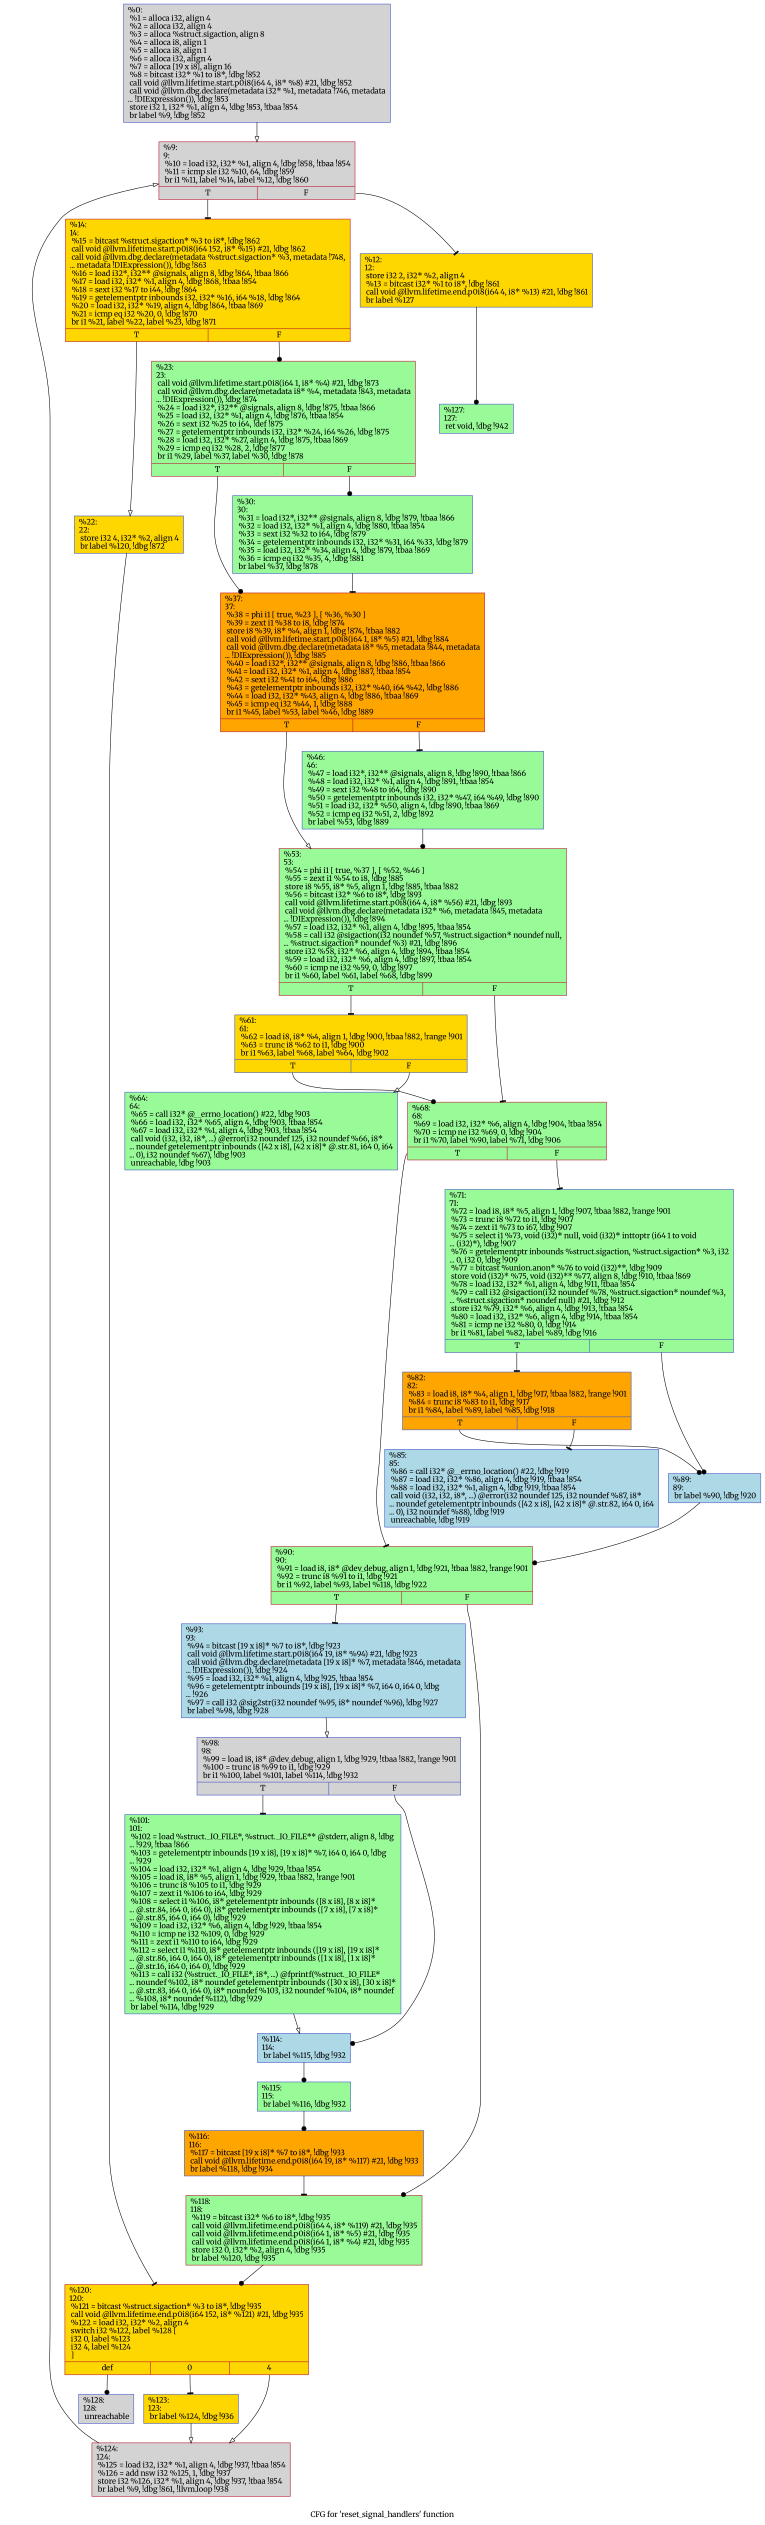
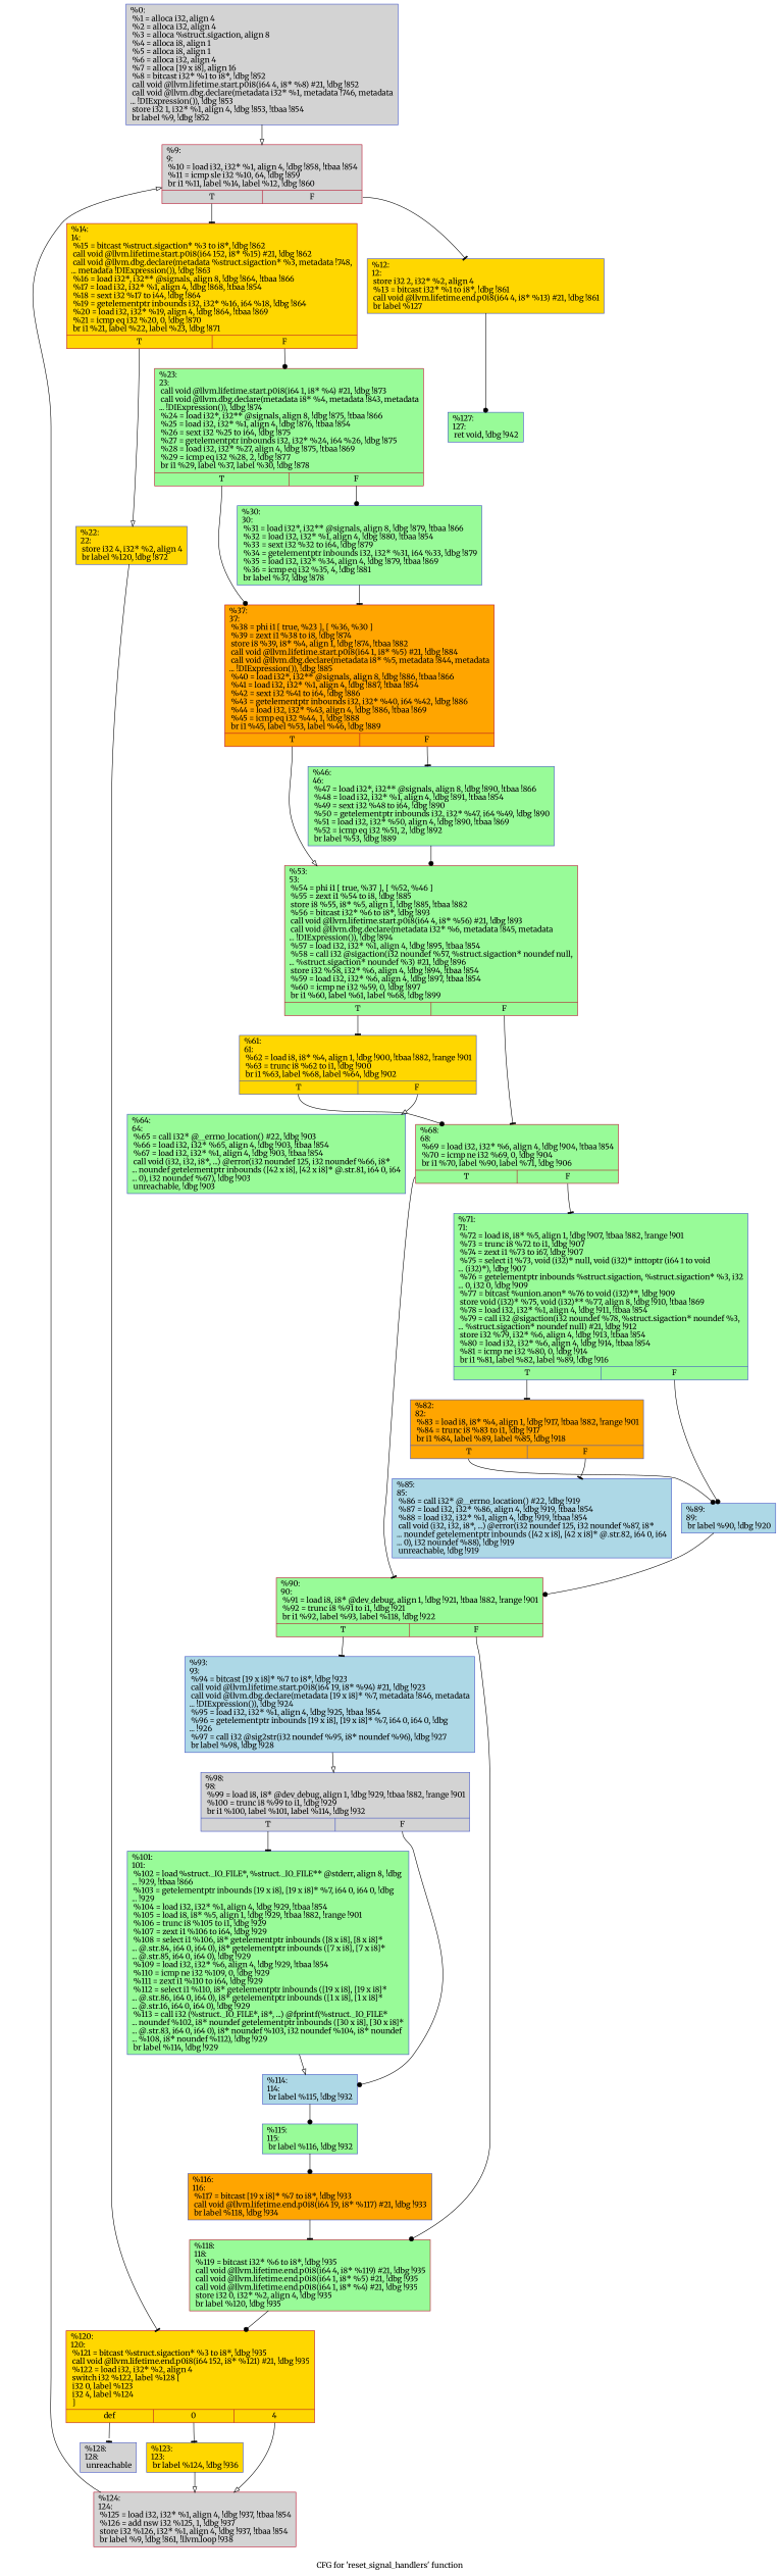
  digraph {
    fontname=Merriweather
    label="CFG for 'reset_signal_handlers' function"
    node [color="#3d50c3ff" fillcolor=palegreen fontname=Merriweather shape=record style=filled]
    edge [arrowhead=tee fontname=Merriweather]
    n1 [fillcolor=lightgrey label="{%0:\l  %1 = alloca i32, align 4\l  %2 = alloca i32, align 4\l  %3 = alloca %struct.sigaction, align 8\l  %4 = alloca i8, align 1\l  %5 = alloca i8, align 1\l  %6 = alloca i32, align 4\l  %7 = alloca [19 x i8], align 16\l  %8 = bitcast i32* %1 to i8*, !dbg !852\l  call void @llvm.lifetime.start.p0i8(i64 4, i8* %8) #21, !dbg !852\l  call void @llvm.dbg.declare(metadata i32* %1, metadata !746, metadata\l... !DIExpression()), !dbg !853\l  store i32 1, i32* %1, align 4, !dbg !853, !tbaa !854\l  br label %9, !dbg !852\l}"]
    n2 [color="#b70d28ff" fillcolor=lightgrey label="{%9:\l9:                                                \l  %10 = load i32, i32* %1, align 4, !dbg !858, !tbaa !854\l  %11 = icmp sle i32 %10, 64, !dbg !859\l  br i1 %11, label %14, label %12, !dbg !860\l|{<s0>T|<s1>F}}"]
    n3 [color="#b70d28ff" fillcolor=gold label="{%14:\l14:                                               \l  %15 = bitcast %struct.sigaction* %3 to i8*, !dbg !862\l  call void @llvm.lifetime.start.p0i8(i64 152, i8* %15) #21, !dbg !862\l  call void @llvm.dbg.declare(metadata %struct.sigaction* %3, metadata !748,\l... metadata !DIExpression()), !dbg !863\l  %16 = load i32*, i32** @signals, align 8, !dbg !864, !tbaa !866\l  %17 = load i32, i32* %1, align 4, !dbg !868, !tbaa !854\l  %18 = sext i32 %17 to i44, !dbg !864\l  %19 = getelementptr inbounds i32, i32* %16, i64 %18, !dbg !864\l  %20 = load i32, i32* %19, align 4, !dbg !864, !tbaa !869\l  %21 = icmp eq i32 %20, 0, !dbg !870\l  br i1 %21, label %22, label %23, !dbg !871\l|{<s0>T|<s1>F}}"]
    n4 [fillcolor=gold label="{%12:\l12:                                               \l  store i32 2, i32* %2, align 4\l  %13 = bitcast i32* %1 to i8*, !dbg !861\l  call void @llvm.lifetime.end.p0i8(i64 4, i8* %13) #21, !dbg !861\l  br label %127\l}"]
    n5 [fillcolor=gold label="{%22:\l22:                                               \l  store i32 4, i32* %2, align 4\l  br label %120, !dbg !872\l}"]
-   n6 [color="#b70d28ff" label="{%23:\l23:                                               \l  call void @llvm.lifetime.start.p0i8(i64 1, i8* %4) #21, !dbg !873\l  call void @llvm.dbg.declare(metadata i8* %4, metadata !843, metadata\l... !DIExpression()), !dbg !874\l  %24 = load i32*, i32** @signals, align 8, !dbg !875, !tbaa !866\l  %25 = load i32, i32* %1, align 4, !dbg !876, !tbaa !854\l  %26 = sext i32 %25 to i64, !def !875\l  %27 = getelementptr inbounds i32, i32* %24, i64 %26, !dbg !875\l  %28 = load i32, i32* %27, align 4, !dbg !875, !tbaa !869\l  %29 = icmp eq i32 %28, 2, !dbg !877\l  br i1 %29, label %37, label %30, !dbg !878\l|{<s0>T|<s1>F}}"]
+   n6 [color="#b70d28ff" label="{%23:\l23:                                               \l  call void @llvm.lifetime.start.p0i8(i64 1, i8* %4) #21, !dbg !873\l  call void @llvm.dbg.declare(metadata i8* %4, metadata !843, metadata\l... !DIExpression()), !dbg !874\l  %24 = load i32*, i32** @signals, align 8, !dbg !875, !tbaa !866\l  %25 = load i32, i32* %1, align 4, !dbg !876, !tbaa !854\l  %26 = sext i32 %25 to i64, !dbg !875\l  %27 = getelementptr inbounds i32, i32* %24, i64 %26, !dbg !875\l  %28 = load i32, i32* %27, align 4, !dbg !875, !tbaa !869\l  %29 = icmp eq i32 %28, 2, !dbg !877\l  br i1 %29, label %37, label %30, !dbg !878\l|{<s0>T|<s1>F}}"]
    n7 [label="{%127:\l127:                                              \l  ret void, !dbg !942\l}"]
    n8 [color="#b70d28ff" fillcolor=gold label="{%120:\l120:                                              \l  %121 = bitcast %struct.sigaction* %3 to i8*, !dbg !935\l  call void @llvm.lifetime.end.p0i8(i64 152, i8* %121) #21, !dbg !935\l  %122 = load i32, i32* %2, align 4\l  switch i32 %122, label %128 [\l    i32 0, label %123\l    i32 4, label %124\l  ]\l|{<s0>def|<s1>0|<s2>4}}"]
    n9 [color="#b70d28ff" fillcolor=orange label="{%37:\l37:                                               \l  %38 = phi i1 [ true, %23 ], [ %36, %30 ]\l  %39 = zext i1 %38 to i8, !dbg !874\l  store i8 %39, i8* %4, align 1, !dbg !874, !tbaa !882\l  call void @llvm.lifetime.start.p0i8(i64 1, i8* %5) #21, !dbg !884\l  call void @llvm.dbg.declare(metadata i8* %5, metadata !844, metadata\l... !DIExpression()), !dbg !885\l  %40 = load i32*, i32** @signals, align 8, !dbg !886, !tbaa !866\l  %41 = load i32, i32* %1, align 4, !dbg !887, !tbaa !854\l  %42 = sext i32 %41 to i64, !dbg !886\l  %43 = getelementptr inbounds i32, i32* %40, i64 %42, !dbg !886\l  %44 = load i32, i32* %43, align 4, !dbg !886, !tbaa !869\l  %45 = icmp eq i32 %44, 1, !dbg !888\l  br i1 %45, label %53, label %46, !dbg !889\l|{<s0>T|<s1>F}}"]
    n10 [label="{%30:\l30:                                               \l  %31 = load i32*, i32** @signals, align 8, !dbg !879, !tbaa !866\l  %32 = load i32, i32* %1, align 4, !dbg !880, !tbaa !854\l  %33 = sext i32 %32 to i64, !dbg !879\l  %34 = getelementptr inbounds i32, i32* %31, i64 %33, !dbg !879\l  %35 = load i32, i32* %34, align 4, !dbg !879, !tbaa !869\l  %36 = icmp eq i32 %35, 4, !dbg !881\l  br label %37, !dbg !878\l}"]
    n11 [fillcolor=lightgrey label="{%128:\l128:                                              \l  unreachable\l}"]
    n12 [fillcolor=gold label="{%123:\l123:                                              \l  br label %124, !dbg !936\l}"]
    n13 [color="#b70d28ff" fillcolor=lightgrey label="{%124:\l124:                                              \l  %125 = load i32, i32* %1, align 4, !dbg !937, !tbaa !854\l  %126 = add nsw i32 %125, 1, !dbg !937\l  store i32 %126, i32* %1, align 4, !dbg !937, !tbaa !854\l  br label %9, !dbg !861, !llvm.loop !938\l}"]
    n14 [color="#b70d28ff" label="{%53:\l53:                                               \l  %54 = phi i1 [ true, %37 ], [ %52, %46 ]\l  %55 = zext i1 %54 to i8, !dbg !885\l  store i8 %55, i8* %5, align 1, !dbg !885, !tbaa !882\l  %56 = bitcast i32* %6 to i8*, !dbg !893\l  call void @llvm.lifetime.start.p0i8(i64 4, i8* %56) #21, !dbg !893\l  call void @llvm.dbg.declare(metadata i32* %6, metadata !845, metadata\l... !DIExpression()), !dbg !894\l  %57 = load i32, i32* %1, align 4, !dbg !895, !tbaa !854\l  %58 = call i32 @sigaction(i32 noundef %57, %struct.sigaction* noundef null,\l... %struct.sigaction* noundef %3) #21, !dbg !896\l  store i32 %58, i32* %6, align 4, !dbg !894, !tbaa !854\l  %59 = load i32, i32* %6, align 4, !dbg !897, !tbaa !854\l  %60 = icmp ne i32 %59, 0, !dbg !897\l  br i1 %60, label %61, label %68, !dbg !899\l|{<s0>T|<s1>F}}"]
    n15 [label="{%46:\l46:                                               \l  %47 = load i32*, i32** @signals, align 8, !dbg !890, !tbaa !866\l  %48 = load i32, i32* %1, align 4, !dbg !891, !tbaa !854\l  %49 = sext i32 %48 to i64, !dbg !890\l  %50 = getelementptr inbounds i32, i32* %47, i64 %49, !dbg !890\l  %51 = load i32, i32* %50, align 4, !dbg !890, !tbaa !869\l  %52 = icmp eq i32 %51, 2, !dbg !892\l  br label %53, !dbg !889\l}"]
    n16 [fillcolor=gold label="{%61:\l61:                                               \l  %62 = load i8, i8* %4, align 1, !dbg !900, !tbaa !882, !range !901\l  %63 = trunc i8 %62 to i1, !dbg !900\l  br i1 %63, label %68, label %64, !dbg !902\l|{<s0>T|<s1>F}}"]
    n17 [color="#b70d28ff" label="{%68:\l68:                                               \l  %69 = load i32, i32* %6, align 4, !dbg !904, !tbaa !854\l  %70 = icmp ne i32 %69, 0, !dbg !904\l  br i1 %70, label %90, label %71, !dbg !906\l|{<s0>T|<s1>F}}"]
    n18 [label="{%64:\l64:                                               \l  %65 = call i32* @__errno_location() #22, !dbg !903\l  %66 = load i32, i32* %65, align 4, !dbg !903, !tbaa !854\l  %67 = load i32, i32* %1, align 4, !dbg !903, !tbaa !854\l  call void (i32, i32, i8*, ...) @error(i32 noundef 125, i32 noundef %66, i8*\l... noundef getelementptr inbounds ([42 x i8], [42 x i8]* @.str.81, i64 0, i64\l... 0), i32 noundef %67), !dbg !903\l  unreachable, !dbg !903\l}"]
    n19 [color="#b70d28ff" label="{%90:\l90:                                               \l  %91 = load i8, i8* @dev_debug, align 1, !dbg !921, !tbaa !882, !range !901\l  %92 = trunc i8 %91 to i1, !dbg !921\l  br i1 %92, label %93, label %118, !dbg !922\l|{<s0>T|<s1>F}}"]
    n20 [label="{%71:\l71:                                               \l  %72 = load i8, i8* %5, align 1, !dbg !907, !tbaa !882, !range !901\l  %73 = trunc i8 %72 to i1, !dbg !907\l  %74 = zext i1 %73 to i67, !dbg !907\l  %75 = select i1 %73, void (i32)* null, void (i32)* inttoptr (i64 1 to void\l... (i32)*), !dbg !907\l  %76 = getelementptr inbounds %struct.sigaction, %struct.sigaction* %3, i32\l... 0, i32 0, !dbg !909\l  %77 = bitcast %union.anon* %76 to void (i32)**, !dbg !909\l  store void (i32)* %75, void (i32)** %77, align 8, !dbg !910, !tbaa !869\l  %78 = load i32, i32* %1, align 4, !dbg !911, !tbaa !854\l  %79 = call i32 @sigaction(i32 noundef %78, %struct.sigaction* noundef %3,\l... %struct.sigaction* noundef null) #21, !dbg !912\l  store i32 %79, i32* %6, align 4, !dbg !913, !tbaa !854\l  %80 = load i32, i32* %6, align 4, !dbg !914, !tbaa !854\l  %81 = icmp ne i32 %80, 0, !dbg !914\l  br i1 %81, label %82, label %89, !dbg !916\l|{<s0>T|<s1>F}}"]
    n21 [fillcolor=lightblue label="{%93:\l93:                                               \l  %94 = bitcast [19 x i8]* %7 to i8*, !dbg !923\l  call void @llvm.lifetime.start.p0i8(i64 19, i8* %94) #21, !dbg !923\l  call void @llvm.dbg.declare(metadata [19 x i8]* %7, metadata !846, metadata\l... !DIExpression()), !dbg !924\l  %95 = load i32, i32* %1, align 4, !dbg !925, !tbaa !854\l  %96 = getelementptr inbounds [19 x i8], [19 x i8]* %7, i64 0, i64 0, !dbg\l... !926\l  %97 = call i32 @sig2str(i32 noundef %95, i8* noundef %96), !dbg !927\l  br label %98, !dbg !928\l}"]
    n22 [color="#b70d28ff" label="{%118:\l118:                                              \l  %119 = bitcast i32* %6 to i8*, !dbg !935\l  call void @llvm.lifetime.end.p0i8(i64 4, i8* %119) #21, !dbg !935\l  call void @llvm.lifetime.end.p0i8(i64 1, i8* %5) #21, !dbg !935\l  call void @llvm.lifetime.end.p0i8(i64 1, i8* %4) #21, !dbg !935\l  store i32 0, i32* %2, align 4, !dbg !935\l  br label %120, !dbg !935\l}"]
    n23 [fillcolor=orange label="{%82:\l82:                                               \l  %83 = load i8, i8* %4, align 1, !dbg !917, !tbaa !882, !range !901\l  %84 = trunc i8 %83 to i1, !dbg !917\l  br i1 %84, label %89, label %85, !dbg !918\l|{<s0>T|<s1>F}}"]
    n24 [fillcolor=lightblue label="{%89:\l89:                                               \l  br label %90, !dbg !920\l}"]
    n25 [fillcolor=lightgrey label="{%98:\l98:                                               \l  %99 = load i8, i8* @dev_debug, align 1, !dbg !929, !tbaa !882, !range !901\l  %100 = trunc i8 %99 to i1, !dbg !929\l  br i1 %100, label %101, label %114, !dbg !932\l|{<s0>T|<s1>F}}"]
    n26 [fillcolor=lightblue label="{%85:\l85:                                               \l  %86 = call i32* @__errno_location() #22, !dbg !919\l  %87 = load i32, i32* %86, align 4, !dbg !919, !tbaa !854\l  %88 = load i32, i32* %1, align 4, !dbg !919, !tbaa !854\l  call void (i32, i32, i8*, ...) @error(i32 noundef 125, i32 noundef %87, i8*\l... noundef getelementptr inbounds ([42 x i8], [42 x i8]* @.str.82, i64 0, i64\l... 0), i32 noundef %88), !dbg !919\l  unreachable, !dbg !919\l}"]
    n27 [label="{%101:\l101:                                              \l  %102 = load %struct._IO_FILE*, %struct._IO_FILE** @stderr, align 8, !dbg\l... !929, !tbaa !866\l  %103 = getelementptr inbounds [19 x i8], [19 x i8]* %7, i64 0, i64 0, !dbg\l... !929\l  %104 = load i32, i32* %1, align 4, !dbg !929, !tbaa !854\l  %105 = load i8, i8* %5, align 1, !dbg !929, !tbaa !882, !range !901\l  %106 = trunc i8 %105 to i1, !dbg !929\l  %107 = zext i1 %106 to i64, !dbg !929\l  %108 = select i1 %106, i8* getelementptr inbounds ([8 x i8], [8 x i8]*\l... @.str.84, i64 0, i64 0), i8* getelementptr inbounds ([7 x i8], [7 x i8]*\l... @.str.85, i64 0, i64 0), !dbg !929\l  %109 = load i32, i32* %6, align 4, !dbg !929, !tbaa !854\l  %110 = icmp ne i32 %109, 0, !dbg !929\l  %111 = zext i1 %110 to i64, !dbg !929\l  %112 = select i1 %110, i8* getelementptr inbounds ([19 x i8], [19 x i8]*\l... @.str.86, i64 0, i64 0), i8* getelementptr inbounds ([1 x i8], [1 x i8]*\l... @.str.16, i64 0, i64 0), !dbg !929\l  %113 = call i32 (%struct._IO_FILE*, i8*, ...) @fprintf(%struct._IO_FILE*\l... noundef %102, i8* noundef getelementptr inbounds ([30 x i8], [30 x i8]*\l... @.str.83, i64 0, i64 0), i8* noundef %103, i32 noundef %104, i8* noundef\l... %108, i8* noundef %112), !dbg !929\l  br label %114, !dbg !929\l}"]
    n28 [fillcolor=lightblue label="{%114:\l114:                                              \l  br label %115, !dbg !932\l}"]
    n29 [label="{%115:\l115:                                              \l  br label %116, !dbg !932\l}"]
    n30 [fillcolor=orange label="{%116:\l116:                                              \l  %117 = bitcast [19 x i8]* %7 to i8*, !dbg !933\l  call void @llvm.lifetime.end.p0i8(i64 19, i8* %117) #21, !dbg !933\l  br label %118, !dbg !934\l}"]
    n1 -> n2 [arrowhead=onormal]
    n2 -> n3 [tailport=s0]
    n2 -> n4 [tailport=s1]
    n3 -> n5 [arrowhead=onormal tailport=s0]
    n3 -> n6 [arrowhead=dot tailport=s1]
    n4 -> n7 [arrowhead=dot]
    n5 -> n8
    n6 -> n9 [arrowhead=dot tailport=s0]
    n6 -> n10 [arrowhead=dot tailport=s1]
-   n8 -> n11 [arrowhead=dot tailport=s0]
+   n8 -> n11 [tailport=s0]
    n8 -> n12 [tailport=s1]
    n8 -> n13 [arrowhead=onormal tailport=s2]
    n9 -> n14 [arrowhead=onormal tailport=s0]
    n9 -> n15 [tailport=s1]
    n10 -> n9
    n12 -> n13 [arrowhead=onormal]
    n13 -> n2 [arrowhead=onormal]
    n14 -> n16 [tailport=s0]
    n14 -> n17 [tailport=s1]
    n15 -> n14 [arrowhead=dot]
    n16 -> n17 [arrowhead=dot tailport=s0]
    n16 -> n18 [arrowhead=onormal tailport=s1]
    n17 -> n19 [tailport=s0]
    n17 -> n20 [tailport=s1]
    n19 -> n21 [tailport=s0]
    n19 -> n22 [arrowhead=dot tailport=s1]
    n20 -> n23 [tailport=s0]
    n20 -> n24 [arrowhead=dot tailport=s1]
    n21 -> n25 [arrowhead=onormal]
    n22 -> n8 [arrowhead=dot]
    n23 -> n24 [arrowhead=dot tailport=s0]
    n23 -> n26 [tailport=s1]
    n24 -> n19 [arrowhead=dot]
    n25 -> n27 [tailport=s0]
    n25 -> n28 [arrowhead=dot tailport=s1]
    n27 -> n28 [arrowhead=onormal]
    n28 -> n29 [arrowhead=dot]
    n29 -> n30 [arrowhead=dot]
    n30 -> n22
  }
